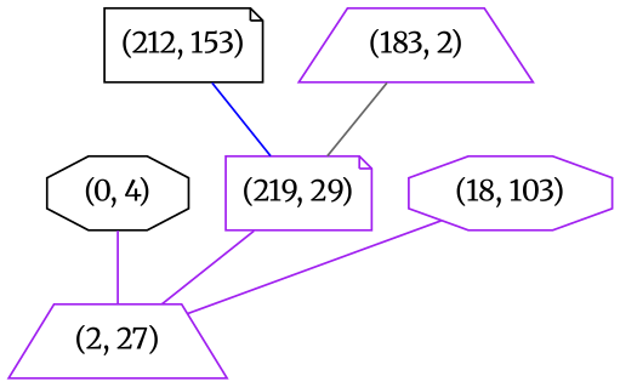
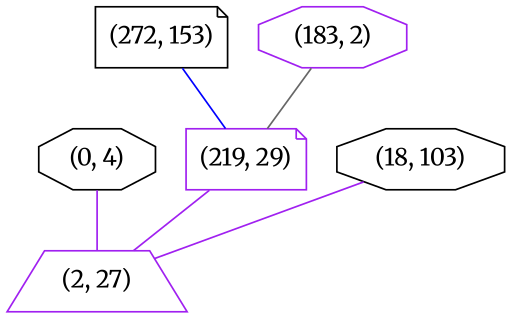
  graph {
    fontname=Merriweather
    node [color=black fontname=Merriweather shape=octagon]
    edge [color=purple fontname=Merriweather weight=1]
    n1 [label="(0, 4)"]
    "(2, 27)" [color=purple shape=trapezium]
-   "(212, 153)" [shape=note]
+   "(212, 153)" [shape=note label="(272, 153)"]
    "(219, 29)" [color=purple shape=note]
-   "(183, 2)" [color=purple shape=trapezium]
-   "(18, 103)" [color=purple]
+   "(183, 2)" [color=purple]
+   "(18, 103)"
    n1 -- "(2, 27)" [weight=4]
    "(212, 153)" -- "(219, 29)" [color=blue]
    "(219, 29)" -- "(2, 27)"
    "(183, 2)" -- "(219, 29)" [color=gray40]
    "(18, 103)" -- "(2, 27)"
  }
